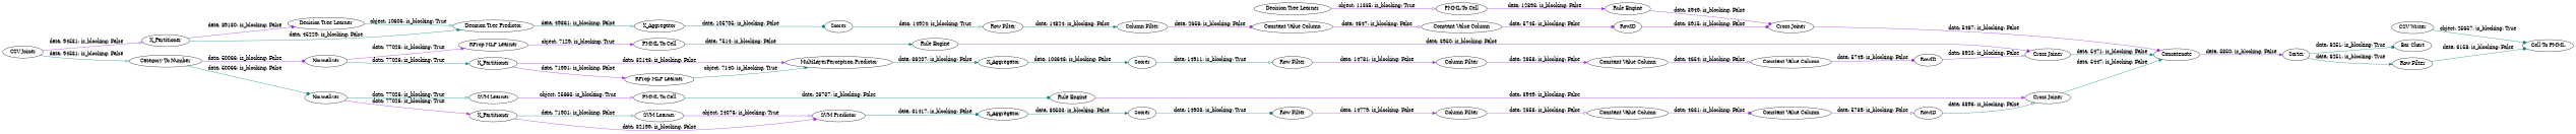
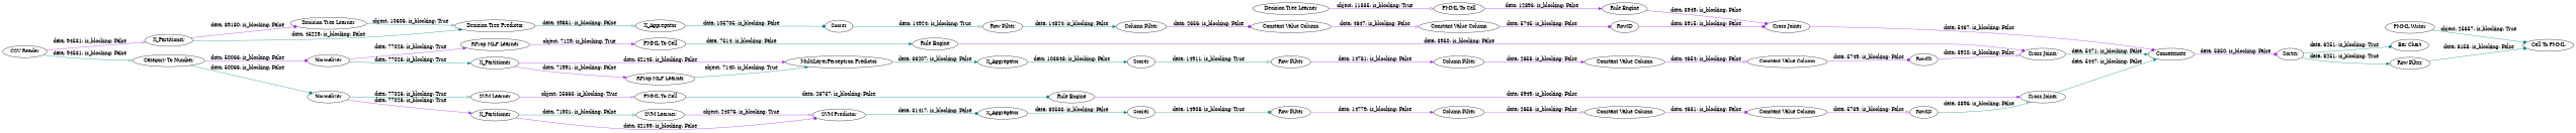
  digraph {
    rankdir=LR
    edge [arrowhead=normal color=purple]
    n1 [label=RowID]
    n2 [label="Cross Joiner"]
    n3 [label=Concatenate]
    n4 [label="Column Filter"]
    n5 [label="Constant Value Column"]
    n6 [label="Constant Value Column"]
    n7 [label="PMML To Cell"]
    n8 [label="Rule Engine"]
    n9 [label="Cross Joiner"]
    n10 [label=X_Partitioner]
    n11 [label="Decision Tree Learner"]
    n12 [label="Decision Tree Predictor"]
    n13 [label=X_Aggregator]
    n14 [label=Scorer]
    n15 [label="Row Filter"]
    n16 [label=Sorter]
    n17 [label="SVM Learner"]
    n18 [label="SVM Predictor"]
    n19 [label=X_Aggregator]
    n20 [label="Bar Chart"]
    n21 [label="Row Filter"]
    n22 [label="Cell To PMML"]
    n23 [label=RowID]
    n24 [label="Column Filter"]
    n25 [label="Constant Value Column"]
    n26 [label="Constant Value Column"]
    n27 [label="RProp MLP Learner"]
    n28 [label="PMML To Cell"]
    n29 [label="Rule Engine"]
    n30 [label="Rule Engine"]
-   n31 [label="CSV Joiner"]
+   n31 [label="CSV Reader"]
    n32 [label="Category To Number"]
    n33 [label=Normalizer]
    n34 [label=Normalizer]
    n35 [label="Decision Tree Learner"]
    n36 [label="Cross Joiner"]
    n37 [label=X_Partitioner]
    n38 [label="MultiLayerPerceptron Predictor"]
    n39 [label="RProp MLP Learner"]
-   n40 [label="CSV Writer"]
+   n40 [label="PMML Writer"]
    n41 [label=RowID]
    n42 [label="PMML To Cell"]
    n43 [label="Row Filter"]
    n44 [label="Column Filter"]
    n45 [label="Constant Value Column"]
    n46 [label=Scorer]
    n47 [label="Constant Value Column"]
    n48 [label="Row Filter"]
    n49 [label=X_Aggregator]
    n50 [label=Scorer]
    n51 [label="SVM Learner"]
    n52 [label=X_Partitioner]
    n1 -> n2 [arrowhead=onormal color=teal label="data: 3896; is_blocking: False"]
    n2 -> n3 [color=teal label="data: 5447; is_blocking: False"]
-   n3 -> n16 [label="data: 5850; is_blocking: False"]
+   n3 -> n16 [arrowhead=dot label="data: 5850; is_blocking: False"]
    n4 -> n5 [label="data: 2658; is_blocking: False"]
    n5 -> n6 [arrowhead=onormal label="data: 4654; is_blocking: False"]
    n6 -> n23 [arrowhead=dot label="data: 5749; is_blocking: False"]
    n7 -> n8 [label="data: 12893; is_blocking: False"]
    n8 -> n9 [arrowhead=dot label="data: 3949; is_blocking: False"]
    n9 -> n3 [arrowhead=dot label="data: 5467; is_blocking: False"]
    n10 -> n11 [arrowhead=dot label="data: 89180; is_blocking: False"]
    n10 -> n12 [color=teal label="data: 45229; is_blocking: False"]
    n11 -> n12 [arrowhead=onormal color=teal label="object: 10606; is_blocking: True"]
    n12 -> n13 [arrowhead=onormal color=teal label="data: 49861; is_blocking: False"]
    n13 -> n14 [arrowhead=dot color=teal label="data: 105705; is_blocking: False"]
    n14 -> n15 [arrowhead=onormal color=teal label="data: 14924; is_blocking: True"]
    n15 -> n24 [color=teal label="data: 14824; is_blocking: False"]
    n16 -> n20 [arrowhead=dot color=teal label="data: 6251; is_blocking: True"]
    n16 -> n21 [color=teal label="data: 6251; is_blocking: True"]
    n17 -> n18 [arrowhead=onormal label="object: 24076; is_blocking: True"]
    n18 -> n19 [arrowhead=dot color=teal label="data: 31417; is_blocking: False"]
    n19 -> n46 [color=teal label="data: 80533; is_blocking: False"]
    n21 -> n22 [arrowhead=dot color=teal label="data: 6158; is_blocking: False"]
    n23 -> n36 [arrowhead=onormal label="data: 3920; is_blocking: False"]
    n24 -> n25 [arrowhead=dot label="data: 2656; is_blocking: False"]
    n25 -> n26 [arrowhead=onormal label="data: 4647; is_blocking: False"]
    n26 -> n41 [arrowhead=dot label="data: 5745; is_blocking: False"]
    n27 -> n28 [label="object: 7129; is_blocking: True"]
    n28 -> n29 [color=teal label="data: 7514; is_blocking: False"]
    n29 -> n36 [arrowhead=dot label="data: 3950; is_blocking: False"]
    n30 -> n2 [label="data: 3949; is_blocking: False"]
    n31 -> n10 [arrowhead=onormal label="data: 94531; is_blocking: False"]
    n31 -> n32 [arrowhead=onormal color=teal label="data: 94531; is_blocking: False"]
    n32 -> n33 [arrowhead=dot label="data: 50066; is_blocking: False"]
    n32 -> n34 [arrowhead=dot color=teal label="data: 50066; is_blocking: False"]
    n33 -> n27 [label="data: 77026; is_blocking: True"]
    n33 -> n37 [color=teal label="data: 77026; is_blocking: True"]
    n34 -> n51 [arrowhead=onormal color=teal label="data: 77026; is_blocking: True"]
    n34 -> n52 [label="data: 77026; is_blocking: True"]
    n35 -> n7 [arrowhead=onormal label="object: 11335; is_blocking: True"]
    n36 -> n3 [color=teal label="data: 5471; is_blocking: False"]
    n37 -> n38 [label="data: 32143; is_blocking: False"]
    n37 -> n39 [label="data: 71991; is_blocking: False"]
    n38 -> n49 [color=teal label="data: 36207; is_blocking: False"]
    n39 -> n38 [color=teal label="object: 7140; is_blocking: True"]
    n40 -> n22 [arrowhead=dot color=teal label="object: 25657; is_blocking: True"]
    n41 -> n9 [arrowhead=dot label="data: 3915; is_blocking: False"]
    n42 -> n30 [arrowhead=dot color=teal label="data: 26737; is_blocking: False"]
    n43 -> n44 [label="data: 14779; is_blocking: False"]
    n44 -> n45 [arrowhead=onormal label="data: 2658; is_blocking: False"]
    n45 -> n47 [arrowhead=dot label="data: 4631; is_blocking: False"]
    n46 -> n43 [arrowhead=dot color=teal label="data: 14908; is_blocking: True"]
    n47 -> n1 [arrowhead=onormal label="data: 5739; is_blocking: False"]
    n48 -> n4 [label="data: 14781; is_blocking: False"]
    n49 -> n50 [color=teal label="data: 103648; is_blocking: False"]
    n50 -> n48 [arrowhead=onormal color=teal label="data: 14911; is_blocking: True"]
    n51 -> n42 [arrowhead=onormal label="object: 25663; is_blocking: True"]
    n52 -> n17 [arrowhead=onormal color=teal label="data: 71901; is_blocking: False"]
    n52 -> n18 [arrowhead=dot label="data: 32199; is_blocking: False"]
  }
